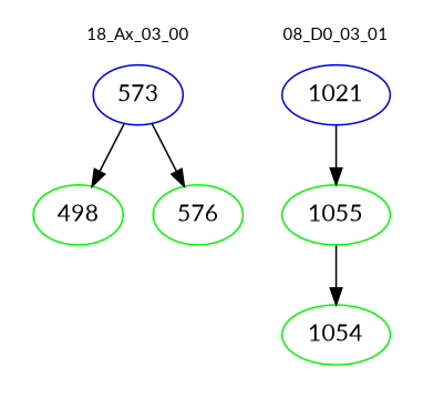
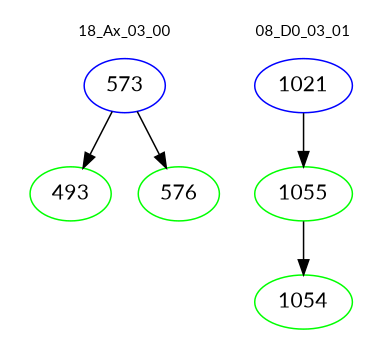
  digraph {
    fontname=Lato
    node [color=green fontname=Lato]
    edge [color=black fontname=Lato]
    n1 [color=blue label=573]
-   n2 [label=498]
+   n2 [label=493]
    n3 [label=576]
    n4 [color=blue label=1021]
    n5 [label=1054]
    n6 [label=1055]
    subgraph cluster_1 {
      color=white
      fontsize=10
      label="18_Ax_03_00"
      n1
      n2
      n3
    }
    subgraph cluster_2 {
      color=white
      fontsize=10
      label="08_D0_03_01"
      n4
      n5
      n6
    }
    n1 -> n2
    n1 -> n3
    n4 -> n6
    n6 -> n5
  }
